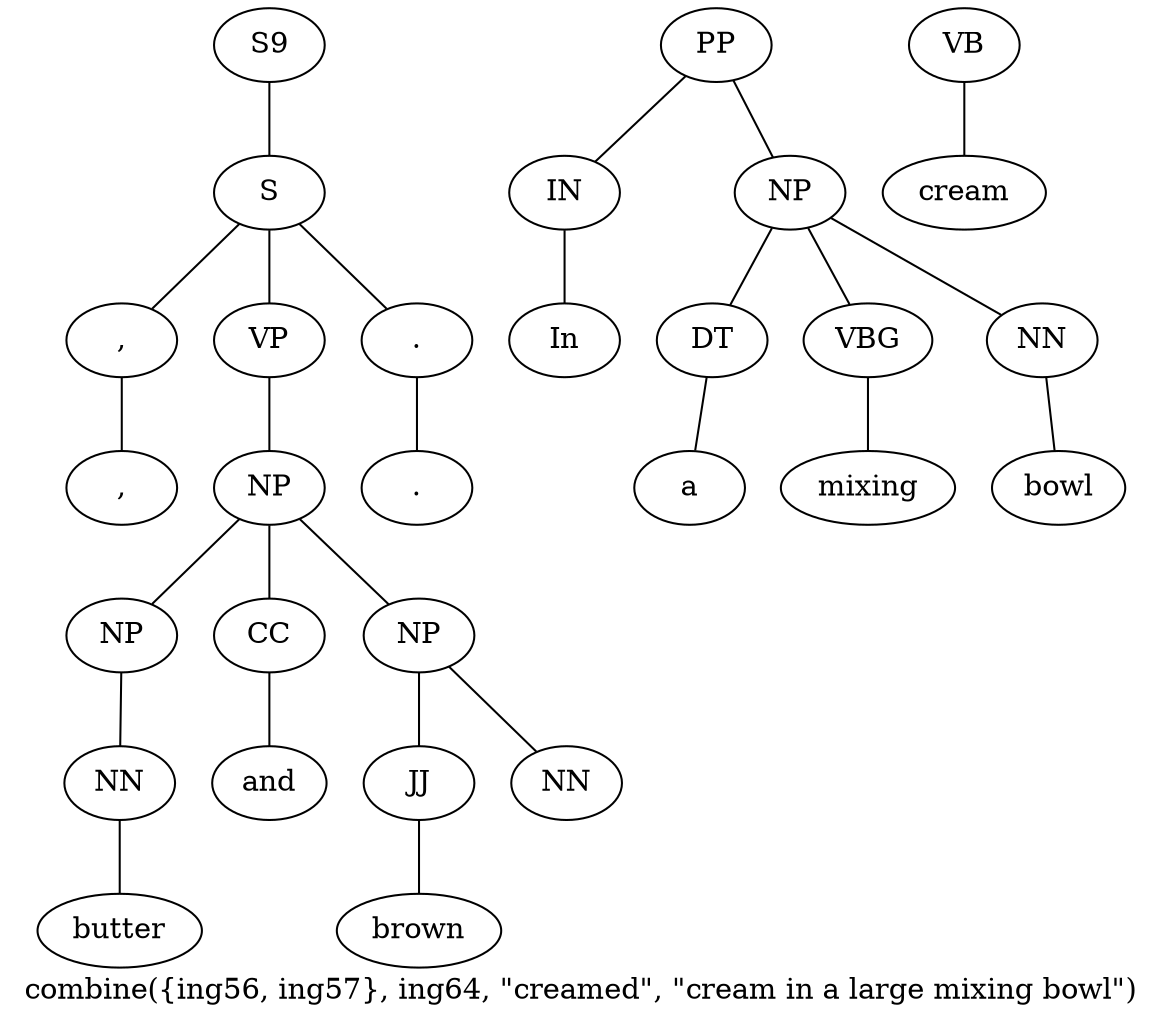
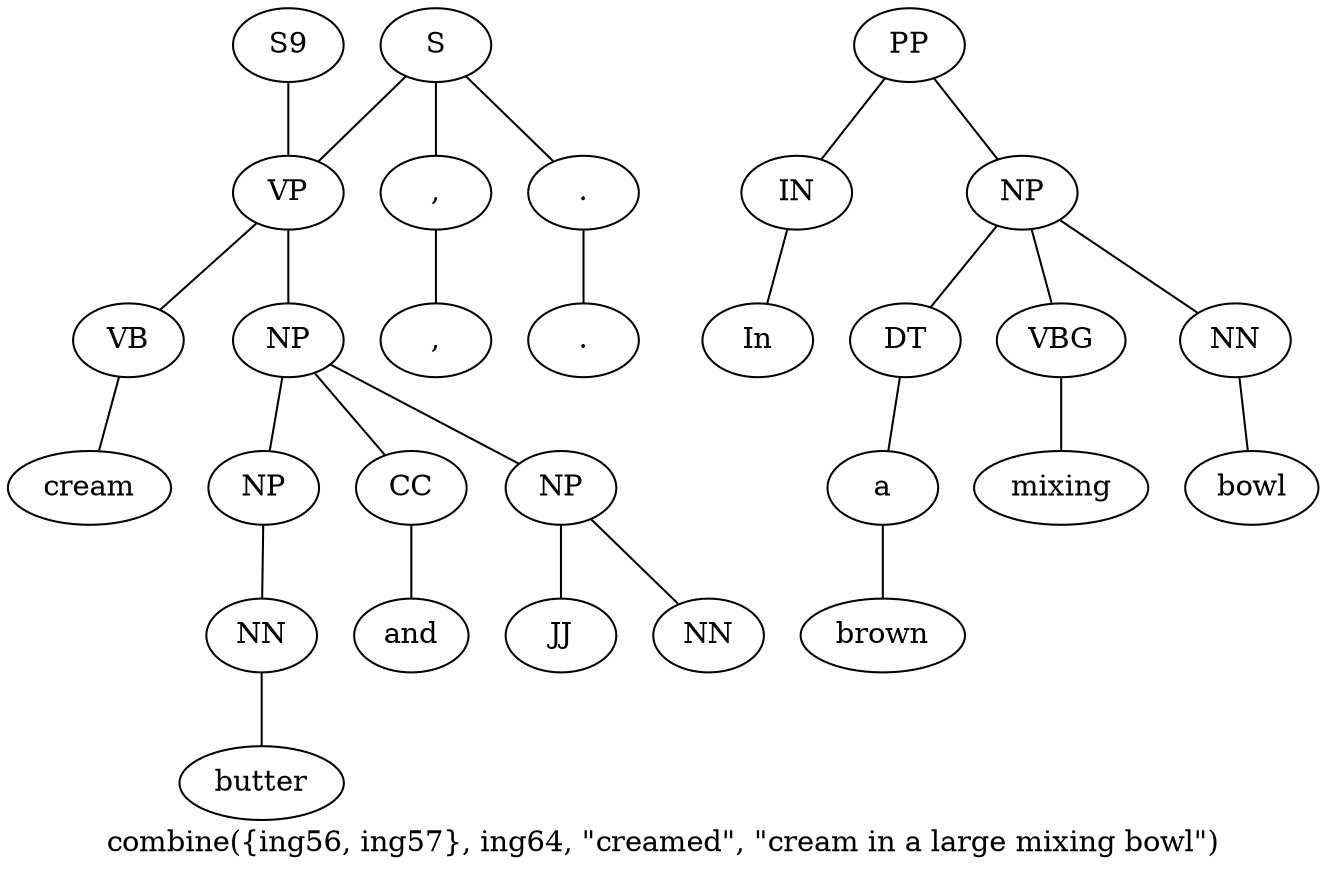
  graph {
    label="combine({ing56, ing57}, ing64, \"creamed\", \"cream in a large mixing bowl\")"
    n1 [label=S9]
    n2 [label=S]
    n3 [label=","]
    n4 [label=VP]
    n5 [label="."]
    n6 [label=PP]
    n7 [label=IN]
    n8 [label=NP]
    n9 [label=","]
    n10 [label=VB]
    n11 [label=NP]
    n12 [label="."]
    n13 [label=In]
    n14 [label=DT]
    n15 [label=VBG]
    n16 [label=NN]
    n17 [label=a]
    n18 [label=mixing]
    n19 [label=bowl]
    n20 [label=cream]
    n21 [label=NP]
    n22 [label=CC]
    n23 [label=NP]
    n24 [label=NN]
    n25 [label=and]
    n26 [label=JJ]
    n27 [label=NN]
    n28 [label=butter]
    n29 [label=brown]
-   n1 -- n2
+   n1 -- n4
    n2 -- n3
    n2 -- n4
    n2 -- n5
    n3 -- n9
+   n4 -- n10
    n4 -- n11
    n5 -- n12
    n6 -- n7
    n6 -- n8
    n7 -- n13
    n8 -- n14
    n8 -- n15
    n8 -- n16
    n10 -- n20
    n11 -- n21
    n11 -- n22
    n11 -- n23
    n14 -- n17
    n15 -- n18
    n16 -- n19
    n21 -- n24
    n22 -- n25
    n23 -- n26
    n23 -- n27
    n24 -- n28
-   n26 -- n29
+   n17 -- n29
  }
